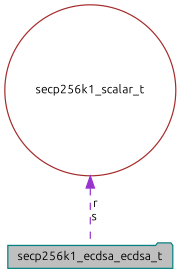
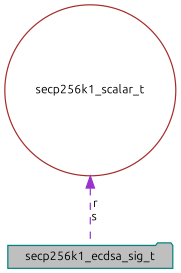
  digraph {
    fontname=Ubuntu
    node [fontname=Ubuntu fontsize=10 style=filled]
-   n1 [color=teal fillcolor=grey75 fontcolor=black height=0.2 label=secp256k1_ecdsa_ecdsa_t shape=folder width=0.4]
+   n1 [color=teal fillcolor=grey75 fontcolor=black height=0.2 label=secp256k1_ecdsa_sig_t shape=folder width=0.4]
    n2 [color=brown fillcolor=white height=0.2 label=secp256k1_scalar_t shape=circle width=0.4]
    n2 -> n1 [color=darkorchid3 dir=back fontname=Ubuntu fontsize=10 label=" r\ns" labelfontname=Helvetica labelfontsize=10 style=dashed]
  }
